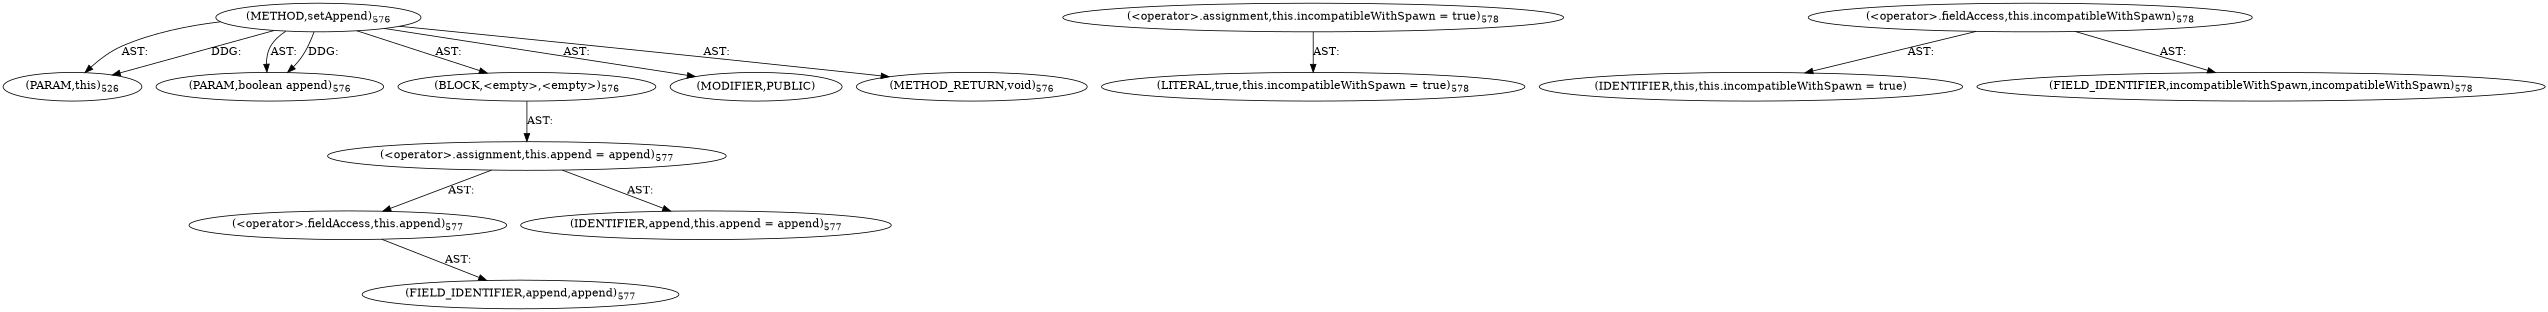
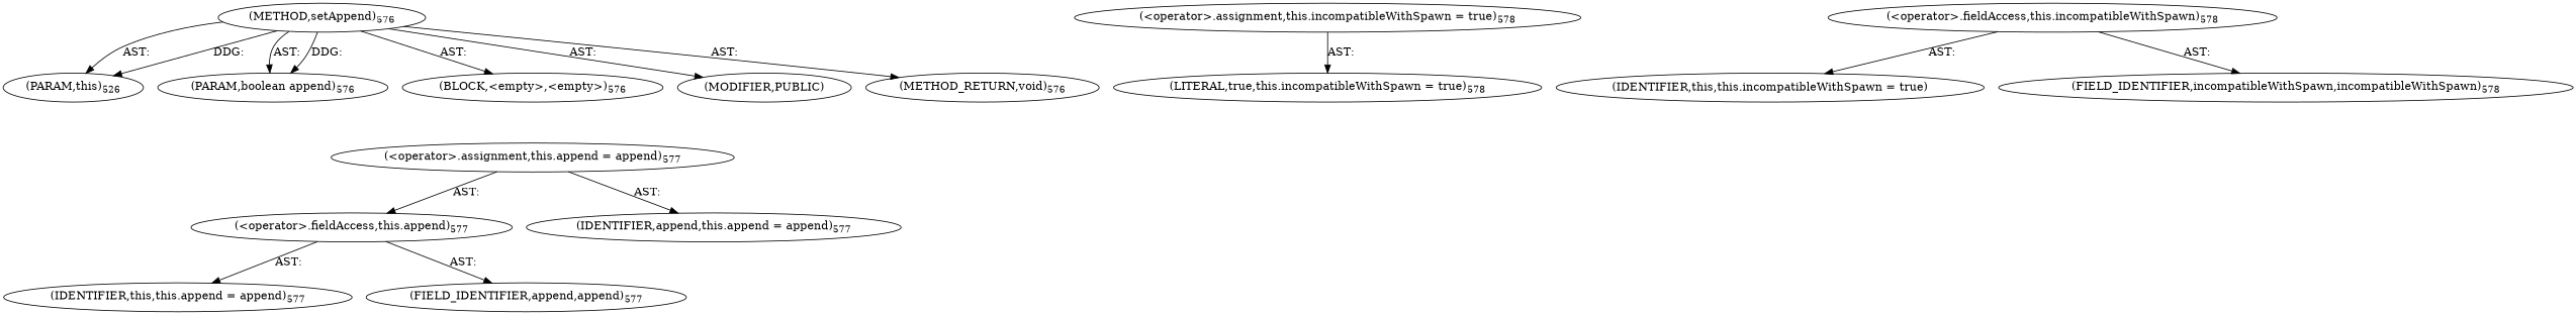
  digraph {
    n1 [label=<(METHOD,setAppend)<SUB>576</SUB>>]
    n2 [label=<(PARAM,this)<SUB>526</SUB>>]
    n3 [label=<(PARAM,boolean append)<SUB>576</SUB>>]
    n4 [label=<(BLOCK,&lt;empty&gt;,&lt;empty&gt;)<SUB>576</SUB>>]
    n5 [label=<(MODIFIER,PUBLIC)>]
    n6 [label=<(METHOD_RETURN,void)<SUB>576</SUB>>]
    n7 [label=<(&lt;operator&gt;.assignment,this.append = append)<SUB>577</SUB>>]
    n8 [label=<(&lt;operator&gt;.fieldAccess,this.append)<SUB>577</SUB>>]
    n9 [label=<(IDENTIFIER,append,this.append = append)<SUB>577</SUB>>]
    n10 [label=<(&lt;operator&gt;.assignment,this.incompatibleWithSpawn = true)<SUB>578</SUB>>]
    n11 [label=<(LITERAL,true,this.incompatibleWithSpawn = true)<SUB>578</SUB>>]
+   n12 [label=<(IDENTIFIER,this,this.append = append)<SUB>577</SUB>>]
    n13 [label=<(FIELD_IDENTIFIER,append,append)<SUB>577</SUB>>]
    n14 [label=<(&lt;operator&gt;.fieldAccess,this.incompatibleWithSpawn)<SUB>578</SUB>>]
    n15 [label=<(IDENTIFIER,this,this.incompatibleWithSpawn = true)>]
    n16 [label=<(FIELD_IDENTIFIER,incompatibleWithSpawn,incompatibleWithSpawn)<SUB>578</SUB>>]
    n1 -> n2 [label="AST: "]
    n1 -> n2 [label="DDG: "]
    n1 -> n3 [label="AST: "]
    n1 -> n3 [label="DDG: "]
    n1 -> n4 [label="AST: "]
    n1 -> n5 [label="AST: "]
    n1 -> n6 [label="AST: "]
-   n4 -> n7 [label="AST: "]
    n7 -> n8 [label="AST: "]
    n7 -> n9 [label="AST: "]
+   n8 -> n12 [label="AST: "]
    n8 -> n13 [label="AST: "]
    n10 -> n11 [label="AST: "]
    n14 -> n15 [label="AST: "]
    n14 -> n16 [label="AST: "]
  }
